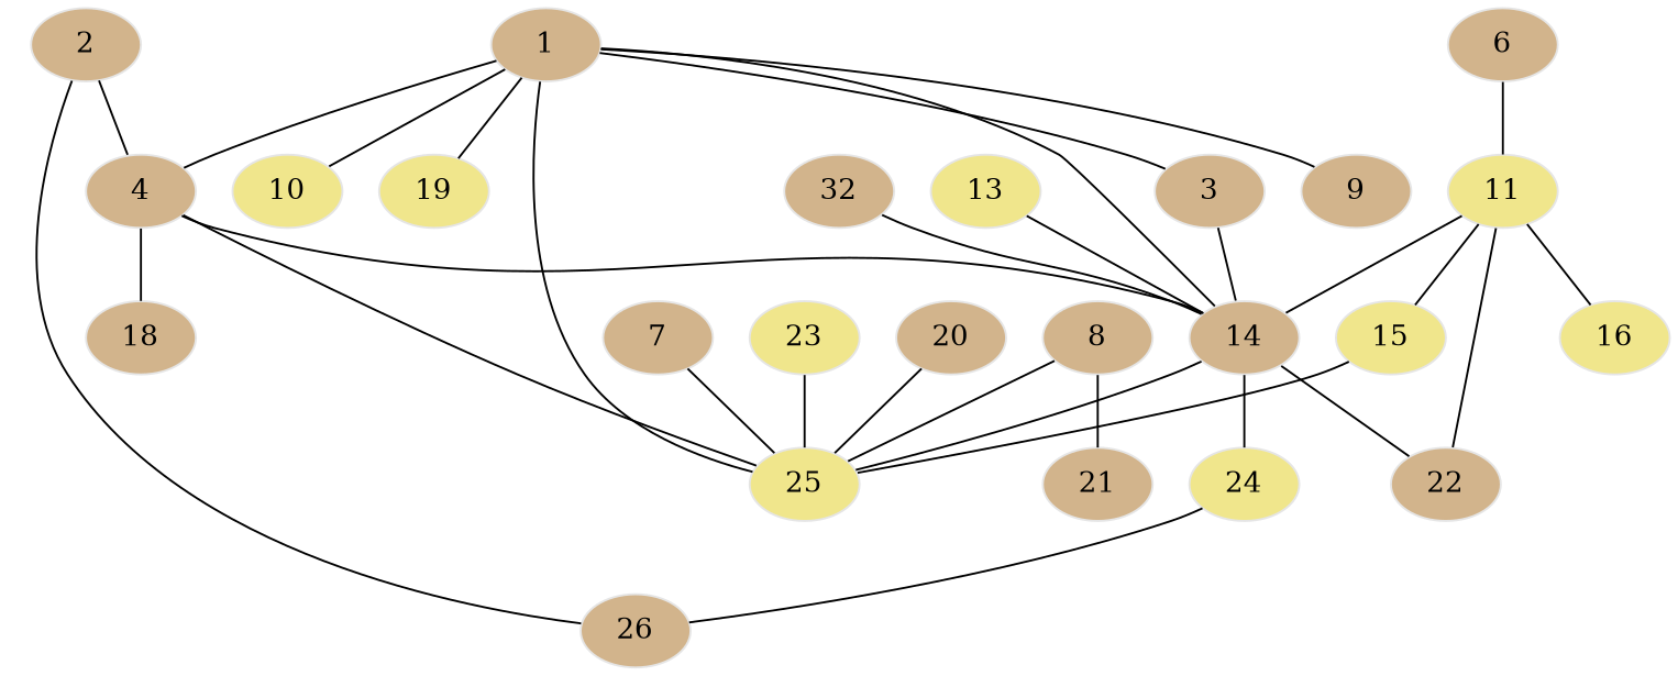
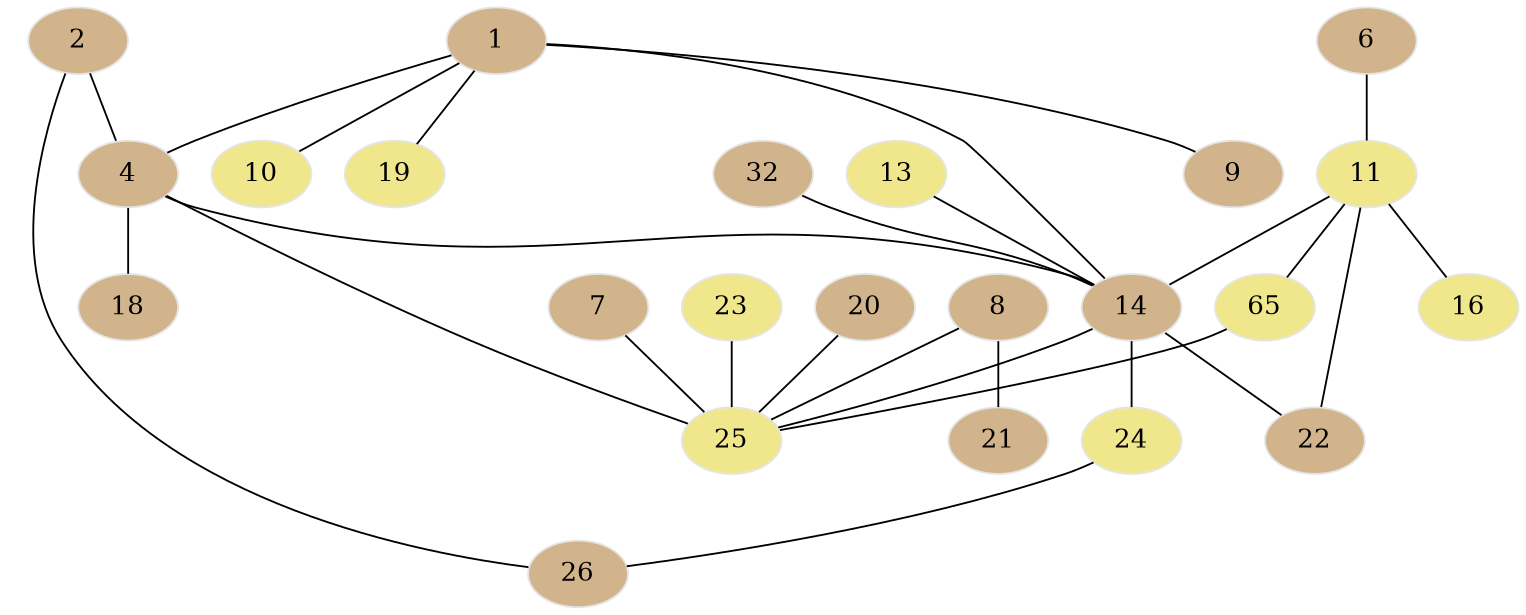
  graph {
    node [color=gray90 fillcolor=tan style=filled]
    edge [weight=1.0]
    1
-   3
    4
    9
    10 [fillcolor=khaki]
    14
    19 [fillcolor=khaki]
    25 [fillcolor=khaki]
    18
    22
    24 [fillcolor=khaki]
    2
    26
    11 [fillcolor=khaki]
    6
-   15 [fillcolor=khaki]
+   15 [fillcolor=khaki label=65]
    16 [fillcolor=khaki]
    7
    8
    21
    n21 [label=32]
    13 [fillcolor=khaki]
    23 [fillcolor=khaki]
    20
-   1 -- 3
    1 -- 4
    1 -- 9
    1 -- 10
    1 -- 14
    1 -- 19
-   1 -- 25 [weight=2.0]
-   3 -- 14
    4 -- 14
    4 -- 25
    4 -- 18
    14 -- 25
    14 -- 22
    14 -- 24
    24 -- 26
    2 -- 4
    2 -- 26
    11 -- 14
    11 -- 22
    11 -- 15
    11 -- 16
    6 -- 11
    15 -- 25
    7 -- 25
    8 -- 25
    8 -- 21
    n21 -- 14
    13 -- 14
    23 -- 25
    20 -- 25
  }
